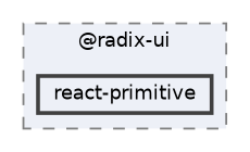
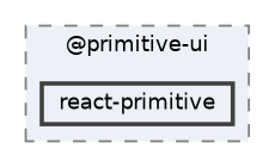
  digraph {
    compound=true
    n1 [color=grey25 fillcolor="#edf0f7" fontname=Helvetica fontsize=10 height=0.2 label="react-primitive" shape=box style="filled,bold" width=0.4]
    subgraph cluster_1 {
      bgcolor="#edf0f7"
      fontname=Helvetica
      fontsize=10
-     label="@radix-ui"
+     label="@primitive-ui"
      pencolor=grey50
      style="filled,dashed"
      n1
    }
  }
